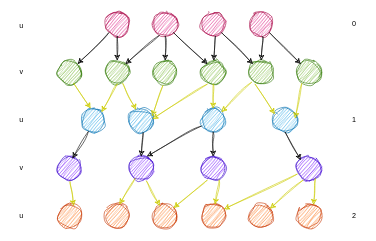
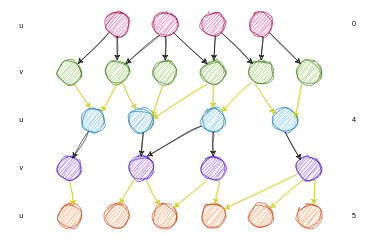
  <mxCell id="0" />
  <mxCell id="1" parent="0" />
  <mxCell id="2" value="" style="ellipse;whiteSpace=wrap;html=1;aspect=fixed;sketch=1;curveFitting=1;jiggle=2;fillColor=#d80073;fontColor=#ffffff;strokeColor=#A50040;" vertex="1" parent="1"><mxGeometry x="175" width="40" height="40" as="geometry" y="20" /></mxCell>
  <mxCell id="3" value="" style="ellipse;whiteSpace=wrap;html=1;aspect=fixed;sketch=1;curveFitting=1;jiggle=2;fillColor=#d80073;fontColor=#ffffff;strokeColor=#A50040;" vertex="1" parent="1"><mxGeometry x="255" width="40" height="40" as="geometry" y="20" /></mxCell>
  <mxCell id="4" value="" style="ellipse;whiteSpace=wrap;html=1;aspect=fixed;sketch=1;curveFitting=1;jiggle=2;fillColor=#d80073;fontColor=#ffffff;strokeColor=#A50040;" vertex="1" parent="1"><mxGeometry x="335" width="40" height="40" as="geometry" y="20" /></mxCell>
  <mxCell id="5" value="" style="ellipse;whiteSpace=wrap;html=1;aspect=fixed;sketch=1;curveFitting=1;jiggle=2;fillColor=#d80073;fontColor=#ffffff;strokeColor=#A50040;" vertex="1" parent="1"><mxGeometry x="415" width="40" height="40" as="geometry" y="20" /></mxCell>
  <mxCell id="6" value="" style="ellipse;whiteSpace=wrap;html=1;aspect=fixed;sketch=1;curveFitting=1;jiggle=2;fillColor=#60a917;fontColor=#ffffff;strokeColor=#2D7600;" vertex="1" parent="1"><mxGeometry x="95" y="100" width="40" height="40" as="geometry" /></mxCell>
  <mxCell id="7" value="" style="ellipse;whiteSpace=wrap;html=1;aspect=fixed;sketch=1;curveFitting=1;jiggle=2;fillColor=#60a917;fontColor=#ffffff;strokeColor=#2D7600;" vertex="1" parent="1"><mxGeometry x="175" y="100" width="40" height="40" as="geometry" /></mxCell>
  <mxCell id="8" value="" style="ellipse;whiteSpace=wrap;html=1;aspect=fixed;sketch=1;curveFitting=1;jiggle=2;fillColor=#60a917;fontColor=#ffffff;strokeColor=#2D7600;" vertex="1" parent="1"><mxGeometry x="255" y="100" width="40" height="40" as="geometry" /></mxCell>
  <mxCell id="9" value="" style="ellipse;whiteSpace=wrap;html=1;aspect=fixed;sketch=1;curveFitting=1;jiggle=2;fillColor=#60a917;fontColor=#ffffff;strokeColor=#2D7600;" vertex="1" parent="1"><mxGeometry x="335" y="100" width="40" height="40" as="geometry" /></mxCell>
  <mxCell id="10" value="" style="ellipse;whiteSpace=wrap;html=1;aspect=fixed;sketch=1;curveFitting=1;jiggle=2;fillColor=#60a917;fontColor=#ffffff;strokeColor=#2D7600;" vertex="1" parent="1"><mxGeometry x="415" y="100" width="40" height="40" as="geometry" /></mxCell>
  <mxCell id="11" value="" style="ellipse;whiteSpace=wrap;html=1;aspect=fixed;sketch=1;curveFitting=1;jiggle=2;fillColor=#60a917;fontColor=#ffffff;strokeColor=#2D7600;" vertex="1" parent="1"><mxGeometry x="495" y="100" width="40" height="40" as="geometry" /></mxCell>
  <mxCell id="12" value="" style="ellipse;whiteSpace=wrap;html=1;aspect=fixed;sketch=1;curveFitting=1;jiggle=2;fillColor=#1ba1e2;fontColor=#ffffff;strokeColor=#006EAF;" vertex="1" parent="1"><mxGeometry x="135" y="180" width="40" height="40" as="geometry" /></mxCell>
  <mxCell id="13" value="" style="ellipse;whiteSpace=wrap;html=1;aspect=fixed;sketch=1;curveFitting=1;jiggle=2;fillColor=#1ba1e2;fontColor=#ffffff;strokeColor=#006EAF;" vertex="1" parent="1"><mxGeometry x="215" y="180" width="40" height="40" as="geometry" /></mxCell>
  <mxCell id="14" value="" style="ellipse;whiteSpace=wrap;html=1;aspect=fixed;sketch=1;curveFitting=1;jiggle=2;fillColor=#1ba1e2;fontColor=#ffffff;strokeColor=#006EAF;" vertex="1" parent="1"><mxGeometry x="335" y="180" width="40" height="40" as="geometry" /></mxCell>
  <mxCell id="15" value="" style="ellipse;whiteSpace=wrap;html=1;aspect=fixed;sketch=1;curveFitting=1;jiggle=2;fillColor=#1ba1e2;fontColor=#ffffff;strokeColor=#006EAF;" vertex="1" parent="1"><mxGeometry x="455" y="180" width="40" height="40" as="geometry" /></mxCell>
  <mxCell id="16" value="" style="ellipse;whiteSpace=wrap;html=1;aspect=fixed;sketch=1;curveFitting=1;jiggle=2;fillColor=#6a00ff;fontColor=#ffffff;strokeColor=#3700CC;" vertex="1" parent="1"><mxGeometry x="95" y="260" width="40" height="40" as="geometry" /></mxCell>
  <mxCell id="17" value="" style="ellipse;whiteSpace=wrap;html=1;aspect=fixed;sketch=1;curveFitting=1;jiggle=2;fillColor=#6a00ff;fontColor=#ffffff;strokeColor=#3700CC;" vertex="1" parent="1"><mxGeometry x="215" y="260" width="40" height="40" as="geometry" /></mxCell>
  <mxCell id="18" value="" style="ellipse;whiteSpace=wrap;html=1;aspect=fixed;sketch=1;curveFitting=1;jiggle=2;fillColor=#6a00ff;fontColor=#ffffff;strokeColor=#3700CC;" vertex="1" parent="1"><mxGeometry x="335" y="260" width="40" height="40" as="geometry" /></mxCell>
  <mxCell id="19" value="" style="ellipse;whiteSpace=wrap;html=1;aspect=fixed;sketch=1;curveFitting=1;jiggle=2;fillColor=#6a00ff;fontColor=#ffffff;strokeColor=#3700CC;" vertex="1" parent="1"><mxGeometry x="495" y="260" width="40" height="40" as="geometry" /></mxCell>
  <mxCell id="20" value="u" style="text;html=1;align=center;verticalAlign=middle;resizable=0;points=[];autosize=1;strokeColor=none;fillColor=none;" vertex="1" parent="1"><mxGeometry x="20" y="28" width="30" height="30" as="geometry" /></mxCell>
  <mxCell id="21" value="v" style="text;html=1;align=center;verticalAlign=middle;resizable=0;points=[];autosize=1;strokeColor=none;fillColor=none;" vertex="1" parent="1"><mxGeometry x="20" y="105" width="30" height="30" as="geometry" /></mxCell>
  <mxCell id="22" value="u" style="text;html=1;align=center;verticalAlign=middle;resizable=0;points=[];autosize=1;strokeColor=none;fillColor=none;" vertex="1" parent="1"><mxGeometry x="20" y="185" width="30" height="30" as="geometry" /></mxCell>
  <mxCell id="23" value="v" style="text;html=1;align=center;verticalAlign=middle;resizable=0;points=[];autosize=1;strokeColor=none;fillColor=none;" vertex="1" parent="1"><mxGeometry x="20" y="265" width="30" height="30" as="geometry" /></mxCell>
  <mxCell id="24" value="" style="ellipse;whiteSpace=wrap;html=1;aspect=fixed;sketch=1;curveFitting=1;jiggle=2;fillColor=#fa6800;fontColor=#000000;strokeColor=#C73500;" vertex="1" parent="1"><mxGeometry x="95" y="340" width="40" height="40" as="geometry" /></mxCell>
  <mxCell id="25" value="" style="ellipse;whiteSpace=wrap;html=1;aspect=fixed;sketch=1;curveFitting=1;jiggle=2;fillColor=#fa6800;fontColor=#000000;strokeColor=#C73500;" vertex="1" parent="1"><mxGeometry x="255" y="340" width="40" height="40" as="geometry" /></mxCell>
  <mxCell id="26" value="" style="ellipse;whiteSpace=wrap;html=1;aspect=fixed;sketch=1;curveFitting=1;jiggle=2;fillColor=#fa6800;fontColor=#000000;strokeColor=#C73500;" vertex="1" parent="1"><mxGeometry x="335" y="340" width="40" height="40" as="geometry" /></mxCell>
  <mxCell id="27" value="" style="ellipse;whiteSpace=wrap;html=1;aspect=fixed;sketch=1;curveFitting=1;jiggle=2;fillColor=#fa6800;fontColor=#000000;strokeColor=#C73500;" vertex="1" parent="1"><mxGeometry x="495" y="340" width="40" height="40" as="geometry" /></mxCell>
  <mxCell id="28" value="" style="ellipse;whiteSpace=wrap;html=1;aspect=fixed;sketch=1;curveFitting=1;jiggle=2;fillColor=#fa6800;fontColor=#000000;strokeColor=#C73500;" vertex="1" parent="1"><mxGeometry x="175" y="340" width="40" height="40" as="geometry" /></mxCell>
  <mxCell id="29" value="" style="ellipse;whiteSpace=wrap;html=1;aspect=fixed;sketch=1;curveFitting=1;jiggle=2;fillColor=#fa6800;fontColor=#000000;strokeColor=#C73500;" vertex="1" parent="1"><mxGeometry x="415" y="340" width="40" height="40" as="geometry" /></mxCell>
  <mxCell id="30" value="u" style="text;html=1;align=center;verticalAlign=middle;resizable=0;points=[];autosize=1;strokeColor=none;fillColor=none;" vertex="1" parent="1"><mxGeometry x="20" y="345" width="30" height="30" as="geometry" /></mxCell>
  <mxCell id="31" value="" style="endArrow=classic;html=1;rounded=0;exitX=0;exitY=1;exitDx=0;exitDy=0;entryX=1;entryY=0;entryDx=0;entryDy=0;sketch=1;curveFitting=1;jiggle=2;" edge="1" parent="1" source="2" target="6"><mxGeometry width="50" height="50" relative="1" as="geometry"><mxPoint x="275" y="230" as="sourcePoint" /><mxPoint x="325" y="180" as="targetPoint" /></mxGeometry></mxCell>
  <mxCell id="32" value="" style="endArrow=classic;html=1;rounded=0;exitX=0.5;exitY=1;exitDx=0;exitDy=0;sketch=1;curveFitting=1;jiggle=2;" edge="1" parent="1" source="2" target="7"><mxGeometry width="50" height="50" relative="1" as="geometry"><mxPoint x="191" y="64" as="sourcePoint" /><mxPoint x="139" y="116" as="targetPoint" /></mxGeometry></mxCell>
  <mxCell id="33" value="" style="endArrow=classic;html=1;rounded=0;exitX=0.25;exitY=0.97;exitDx=0;exitDy=0;entryX=1;entryY=0;entryDx=0;entryDy=0;sketch=1;curveFitting=1;jiggle=2;exitPerimeter=0;" edge="1" parent="1" source="3" target="7"><mxGeometry width="50" height="50" relative="1" as="geometry"><mxPoint x="201" y="74" as="sourcePoint" /><mxPoint x="149" y="126" as="targetPoint" /></mxGeometry></mxCell>
  <mxCell id="34" value="" style="endArrow=classic;html=1;rounded=0;exitX=0.5;exitY=1;exitDx=0;exitDy=0;entryX=0.5;entryY=0;entryDx=0;entryDy=0;sketch=1;curveFitting=1;jiggle=2;" edge="1" parent="1" source="3" target="8"><mxGeometry width="50" height="50" relative="1" as="geometry"><mxPoint x="211" y="84" as="sourcePoint" /><mxPoint x="159" y="136" as="targetPoint" /></mxGeometry></mxCell>
  <mxCell id="35" value="" style="endArrow=classic;html=1;rounded=0;exitX=1;exitY=1;exitDx=0;exitDy=0;entryX=0.25;entryY=0.15;entryDx=0;entryDy=0;sketch=1;curveFitting=1;jiggle=2;entryPerimeter=0;" edge="1" parent="1" source="3" target="9"><mxGeometry width="50" height="50" relative="1" as="geometry"><mxPoint x="221" y="94" as="sourcePoint" /><mxPoint x="169" y="146" as="targetPoint" /></mxGeometry></mxCell>
  <mxCell id="36" value="" style="endArrow=classic;html=1;rounded=0;exitX=0.59;exitY=1;exitDx=0;exitDy=0;sketch=1;curveFitting=1;jiggle=2;exitPerimeter=0;" edge="1" parent="1" source="4" target="9"><mxGeometry width="50" height="50" relative="1" as="geometry"><mxPoint x="231" y="104" as="sourcePoint" /><mxPoint x="179" y="156" as="targetPoint" /></mxGeometry></mxCell>
  <mxCell id="37" value="" style="endArrow=classic;html=1;rounded=0;sketch=1;curveFitting=1;jiggle=2;" edge="1" parent="1" source="5" target="11"><mxGeometry width="50" height="50" relative="1" as="geometry"><mxPoint x="241" y="114" as="sourcePoint" /><mxPoint x="189" y="166" as="targetPoint" /></mxGeometry></mxCell>
  <mxCell id="38" value="" style="endArrow=classic;html=1;rounded=0;sketch=1;curveFitting=1;jiggle=2;exitX=0.57;exitY=1.02;exitDx=0;exitDy=0;exitPerimeter=0;entryX=0.5;entryY=0;entryDx=0;entryDy=0;" edge="1" parent="1" source="5" target="10"><mxGeometry width="50" height="50" relative="1" as="geometry"><mxPoint x="459" y="64" as="sourcePoint" /><mxPoint x="511" y="116" as="targetPoint" /></mxGeometry></mxCell>
  <mxCell id="39" value="" style="endArrow=classic;html=1;rounded=0;sketch=1;curveFitting=1;jiggle=2;exitX=1;exitY=1;exitDx=0;exitDy=0;" edge="1" parent="1" source="4" target="10"><mxGeometry width="50" height="50" relative="1" as="geometry"><mxPoint x="448" y="71" as="sourcePoint" /><mxPoint x="445" y="110" as="targetPoint" /></mxGeometry></mxCell>
  <mxCell id="40" value="0" style="text;html=1;align=center;verticalAlign=middle;resizable=0;points=[];autosize=1;strokeColor=none;fillColor=none;" vertex="1" parent="1"><mxGeometry x="575" y="25" width="30" height="30" as="geometry" /></mxCell>
- <mxCell id="41" value="1" style="text;html=1;align=center;verticalAlign=middle;resizable=0;points=[];autosize=1;strokeColor=none;fillColor=none;" vertex="1" parent="1"><mxGeometry x="575" y="185" width="30" height="30" as="geometry" /></mxCell>
- <mxCell id="42" value="2" style="text;html=1;align=center;verticalAlign=middle;resizable=0;points=[];autosize=1;strokeColor=none;fillColor=none;" vertex="1" parent="1"><mxGeometry x="575" y="345" width="30" height="30" as="geometry" /></mxCell>
+ <mxCell id="41" value="4" style="text;html=1;align=center;verticalAlign=middle;resizable=0;points=[];autosize=1;strokeColor=none;fillColor=none;" vertex="1" parent="1"><mxGeometry x="575" y="185" width="30" height="30" as="geometry" /></mxCell>
+ <mxCell id="42" value="5" style="text;html=1;align=center;verticalAlign=middle;resizable=0;points=[];autosize=1;strokeColor=none;fillColor=none;" vertex="1" parent="1"><mxGeometry x="575" y="345" width="30" height="30" as="geometry" /></mxCell>
  <mxCell id="43" value="" style="endArrow=classic;html=1;rounded=0;exitX=0.69;exitY=0.97;exitDx=0;exitDy=0;exitPerimeter=0;entryX=0.38;entryY=0;entryDx=0;entryDy=0;entryPerimeter=0;sketch=1;curveFitting=1;jiggle=2;strokeColor=#CCCC00;" edge="1" parent="1" source="6" target="12"><mxGeometry width="50" height="50" relative="1" as="geometry"><mxPoint x="275" y="230" as="sourcePoint" /><mxPoint x="325" y="180" as="targetPoint" /></mxGeometry></mxCell>
  <mxCell id="44" value="" style="endArrow=classic;html=1;rounded=0;exitX=0.5;exitY=1;exitDx=0;exitDy=0;entryX=1;entryY=0;entryDx=0;entryDy=0;sketch=1;curveFitting=1;jiggle=2;strokeColor=#CCCC00;" edge="1" parent="1" source="7" target="12"><mxGeometry width="50" height="50" relative="1" as="geometry"><mxPoint x="133" y="149" as="sourcePoint" /><mxPoint x="160" y="190" as="targetPoint" /></mxGeometry></mxCell>
  <mxCell id="45" value="" style="endArrow=classic;html=1;rounded=0;exitX=0.73;exitY=0.97;exitDx=0;exitDy=0;exitPerimeter=0;sketch=1;curveFitting=1;jiggle=2;strokeColor=#CCCC00;" edge="1" parent="1" source="7" target="13"><mxGeometry width="50" height="50" relative="1" as="geometry"><mxPoint x="143" y="159" as="sourcePoint" /><mxPoint x="170" y="200" as="targetPoint" /></mxGeometry></mxCell>
  <mxCell id="46" value="" style="endArrow=classic;html=1;rounded=0;exitX=0.4;exitY=1.06;exitDx=0;exitDy=0;exitPerimeter=0;entryX=0.96;entryY=0.33;entryDx=0;entryDy=0;entryPerimeter=0;sketch=1;curveFitting=1;jiggle=2;strokeColor=#CCCC00;" edge="1" parent="1" source="8" target="13"><mxGeometry width="50" height="50" relative="1" as="geometry"><mxPoint x="153" y="169" as="sourcePoint" /><mxPoint x="180" y="210" as="targetPoint" /></mxGeometry></mxCell>
  <mxCell id="47" value="" style="endArrow=classic;html=1;rounded=0;exitX=0.25;exitY=1;exitDx=0;exitDy=0;exitPerimeter=0;entryX=0.98;entryY=0.44;entryDx=0;entryDy=0;entryPerimeter=0;sketch=1;curveFitting=1;jiggle=2;strokeColor=#CCCC00;" edge="1" parent="1" source="9" target="13"><mxGeometry width="50" height="50" relative="1" as="geometry"><mxPoint x="163" y="179" as="sourcePoint" /><mxPoint x="190" y="220" as="targetPoint" /></mxGeometry></mxCell>
  <mxCell id="48" value="" style="endArrow=classic;html=1;rounded=0;exitX=0.5;exitY=1;exitDx=0;exitDy=0;sketch=1;curveFitting=1;jiggle=2;strokeColor=#CCCC00;" edge="1" parent="1" source="9" target="14"><mxGeometry width="50" height="50" relative="1" as="geometry"><mxPoint x="173" y="189" as="sourcePoint" /><mxPoint x="200" y="230" as="targetPoint" /></mxGeometry></mxCell>
  <mxCell id="49" value="" style="endArrow=classic;html=1;rounded=0;exitX=0.25;exitY=1;exitDx=0;exitDy=0;exitPerimeter=0;entryX=0.06;entryY=0.23;entryDx=0;entryDy=0;entryPerimeter=0;sketch=1;curveFitting=1;jiggle=2;strokeColor=#CCCC00;" edge="1" parent="1" source="10" target="15"><mxGeometry width="50" height="50" relative="1" as="geometry"><mxPoint x="183" y="199" as="sourcePoint" /><mxPoint x="210" y="240" as="targetPoint" /></mxGeometry></mxCell>
  <mxCell id="50" value="" style="endArrow=classic;html=1;rounded=0;exitX=0.1;exitY=0.92;exitDx=0;exitDy=0;exitPerimeter=0;sketch=1;curveFitting=1;jiggle=2;strokeColor=#CCCC00;" edge="1" parent="1" source="10" target="14"><mxGeometry width="50" height="50" relative="1" as="geometry"><mxPoint x="193" y="209" as="sourcePoint" /><mxPoint x="220" y="250" as="targetPoint" /></mxGeometry></mxCell>
  <mxCell id="51" value="" style="endArrow=classic;html=1;rounded=0;exitX=0.19;exitY=0.98;exitDx=0;exitDy=0;exitPerimeter=0;entryX=0.92;entryY=0.41;entryDx=0;entryDy=0;entryPerimeter=0;sketch=1;curveFitting=1;jiggle=2;strokeColor=#CCCC00;" edge="1" parent="1" source="11" target="15"><mxGeometry width="50" height="50" relative="1" as="geometry"><mxPoint x="203" y="219" as="sourcePoint" /><mxPoint x="230" y="260" as="targetPoint" /></mxGeometry></mxCell>
  <mxCell id="52" value="" style="endArrow=classic;html=1;rounded=0;exitX=0.29;exitY=0.98;exitDx=0;exitDy=0;entryX=0.64;entryY=0.08;entryDx=0;entryDy=0;sketch=1;curveFitting=1;jiggle=2;exitPerimeter=0;entryPerimeter=0;" edge="1" parent="1" source="12" target="16"><mxGeometry width="50" height="50" relative="1" as="geometry"><mxPoint x="191" y="64" as="sourcePoint" /><mxPoint x="139" y="116" as="targetPoint" /></mxGeometry></mxCell>
  <mxCell id="53" value="" style="endArrow=classic;html=1;rounded=0;exitX=0.58;exitY=1.03;exitDx=0;exitDy=0;entryX=0.5;entryY=0;entryDx=0;entryDy=0;sketch=1;curveFitting=1;jiggle=2;exitPerimeter=0;" edge="1" parent="1" source="13" target="17"><mxGeometry width="50" height="50" relative="1" as="geometry"><mxPoint x="201" y="74" as="sourcePoint" /><mxPoint x="149" y="126" as="targetPoint" /></mxGeometry></mxCell>
  <mxCell id="54" value="" style="endArrow=classic;html=1;rounded=0;exitX=0;exitY=0.75;exitDx=0;exitDy=0;entryX=0.75;entryY=0;entryDx=0;entryDy=0;sketch=1;curveFitting=1;jiggle=2;exitPerimeter=0;entryPerimeter=0;" edge="1" parent="1" source="14" target="17"><mxGeometry width="50" height="50" relative="1" as="geometry"><mxPoint x="211" y="84" as="sourcePoint" /><mxPoint x="159" y="136" as="targetPoint" /></mxGeometry></mxCell>
  <mxCell id="55" value="" style="endArrow=classic;html=1;rounded=0;exitX=0.5;exitY=1;exitDx=0;exitDy=0;entryX=0.5;entryY=0;entryDx=0;entryDy=0;sketch=1;curveFitting=1;jiggle=2;" edge="1" parent="1" source="14" target="18"><mxGeometry width="50" height="50" relative="1" as="geometry"><mxPoint x="221" y="94" as="sourcePoint" /><mxPoint x="169" y="146" as="targetPoint" /></mxGeometry></mxCell>
  <mxCell id="56" value="" style="endArrow=classic;html=1;rounded=0;exitX=0.5;exitY=1;exitDx=0;exitDy=0;entryX=0;entryY=0;entryDx=0;entryDy=0;sketch=1;curveFitting=1;jiggle=2;" edge="1" parent="1" source="15" target="19"><mxGeometry width="50" height="50" relative="1" as="geometry"><mxPoint x="231" y="104" as="sourcePoint" /><mxPoint x="179" y="156" as="targetPoint" /></mxGeometry></mxCell>
  <mxCell id="57" value="" style="endArrow=classic;html=1;rounded=0;exitX=0.53;exitY=1.07;exitDx=0;exitDy=0;exitPerimeter=0;entryX=0.68;entryY=0.06;entryDx=0;entryDy=0;entryPerimeter=0;sketch=1;curveFitting=1;jiggle=2;strokeColor=#CCCC00;" edge="1" parent="1" source="16" target="24"><mxGeometry width="50" height="50" relative="1" as="geometry"><mxPoint x="133" y="149" as="sourcePoint" /><mxPoint x="160" y="190" as="targetPoint" /></mxGeometry></mxCell>
  <mxCell id="58" value="" style="endArrow=classic;html=1;rounded=0;entryX=0.6;entryY=0;entryDx=0;entryDy=0;entryPerimeter=0;sketch=1;curveFitting=1;jiggle=2;strokeColor=#CCCC00;" edge="1" parent="1" source="17" target="28"><mxGeometry width="50" height="50" relative="1" as="geometry"><mxPoint x="126" y="313" as="sourcePoint" /><mxPoint x="132" y="352" as="targetPoint" /></mxGeometry></mxCell>
  <mxCell id="59" value="" style="endArrow=classic;html=1;rounded=0;exitX=0.25;exitY=1;exitDx=0;exitDy=0;exitPerimeter=0;entryX=1;entryY=0;entryDx=0;entryDy=0;sketch=1;curveFitting=1;jiggle=2;strokeColor=#CCCC00;" edge="1" parent="1" source="18" target="25"><mxGeometry width="50" height="50" relative="1" as="geometry"><mxPoint x="136" y="323" as="sourcePoint" /><mxPoint x="142" y="362" as="targetPoint" /></mxGeometry></mxCell>
  <mxCell id="60" value="" style="endArrow=classic;html=1;rounded=0;exitX=0.72;exitY=1.04;exitDx=0;exitDy=0;exitPerimeter=0;sketch=1;curveFitting=1;jiggle=2;strokeColor=#CCCC00;" edge="1" parent="1" source="17" target="25"><mxGeometry width="50" height="50" relative="1" as="geometry"><mxPoint x="146" y="333" as="sourcePoint" /><mxPoint x="152" y="372" as="targetPoint" /></mxGeometry></mxCell>
  <mxCell id="61" value="" style="endArrow=classic;html=1;rounded=0;exitX=0;exitY=0.75;exitDx=0;exitDy=0;exitPerimeter=0;entryX=0.96;entryY=0.2;entryDx=0;entryDy=0;entryPerimeter=0;sketch=1;curveFitting=1;jiggle=2;strokeColor=#CCCC00;" edge="1" parent="1" source="19" target="26"><mxGeometry width="50" height="50" relative="1" as="geometry"><mxPoint x="156" y="343" as="sourcePoint" /><mxPoint x="162" y="382" as="targetPoint" /></mxGeometry></mxCell>
  <mxCell id="62" value="" style="endArrow=classic;html=1;rounded=0;exitX=0.75;exitY=1;exitDx=0;exitDy=0;exitPerimeter=0;sketch=1;curveFitting=1;jiggle=2;strokeColor=#CCCC00;" edge="1" parent="1" source="18" target="26"><mxGeometry width="50" height="50" relative="1" as="geometry"><mxPoint x="166" y="353" as="sourcePoint" /><mxPoint x="172" y="392" as="targetPoint" /></mxGeometry></mxCell>
  <mxCell id="63" value="" style="endArrow=classic;html=1;rounded=0;sketch=1;curveFitting=1;jiggle=2;strokeColor=#CCCC00;" edge="1" parent="1" target="29"><mxGeometry width="50" height="50" relative="1" as="geometry"><mxPoint x="505" y="300" as="sourcePoint" /><mxPoint x="383" y="358" as="targetPoint" /></mxGeometry></mxCell>
  <mxCell id="64" value="" style="endArrow=classic;html=1;rounded=0;sketch=1;curveFitting=1;jiggle=2;strokeColor=#CCCC00;exitX=0.76;exitY=0.94;exitDx=0;exitDy=0;exitPerimeter=0;entryX=0.69;entryY=0.02;entryDx=0;entryDy=0;entryPerimeter=0;" edge="1" parent="1" source="19" target="27"><mxGeometry width="50" height="50" relative="1" as="geometry"><mxPoint x="515" y="310" as="sourcePoint" /><mxPoint x="460" y="357" as="targetPoint" /></mxGeometry></mxCell>
